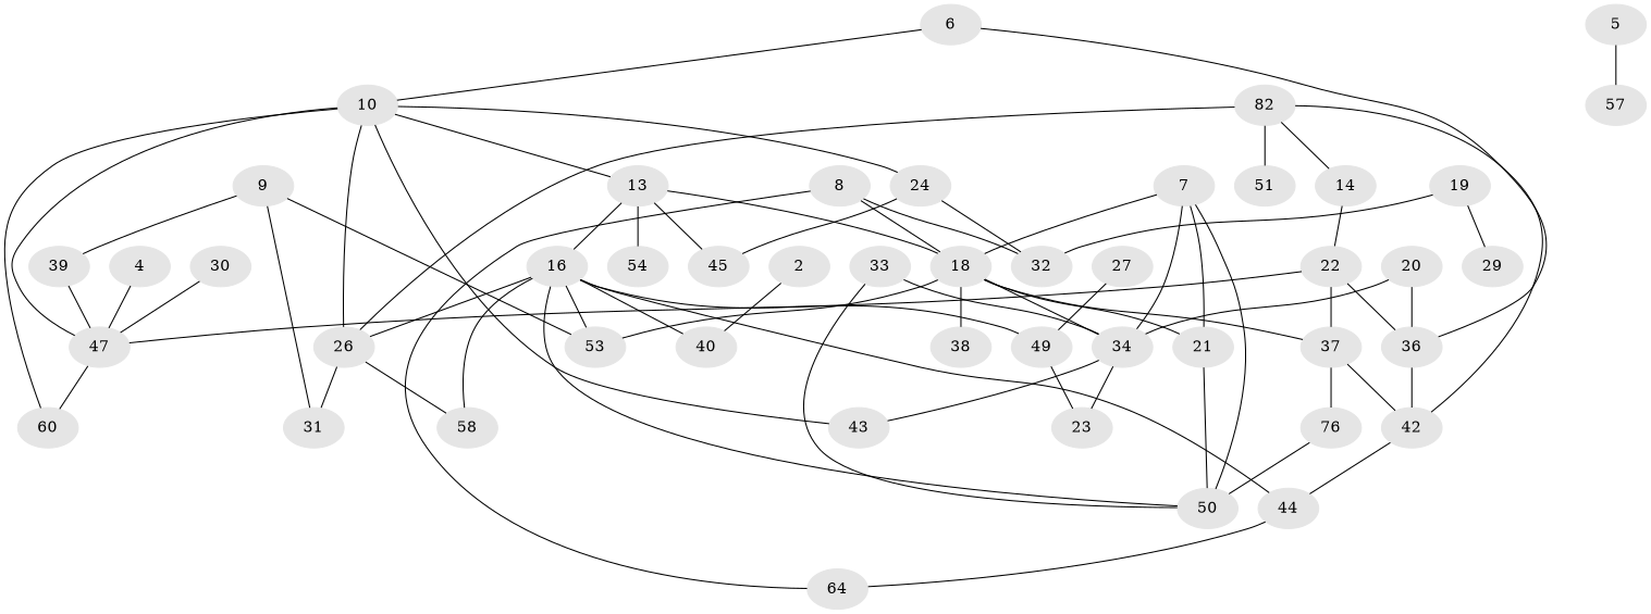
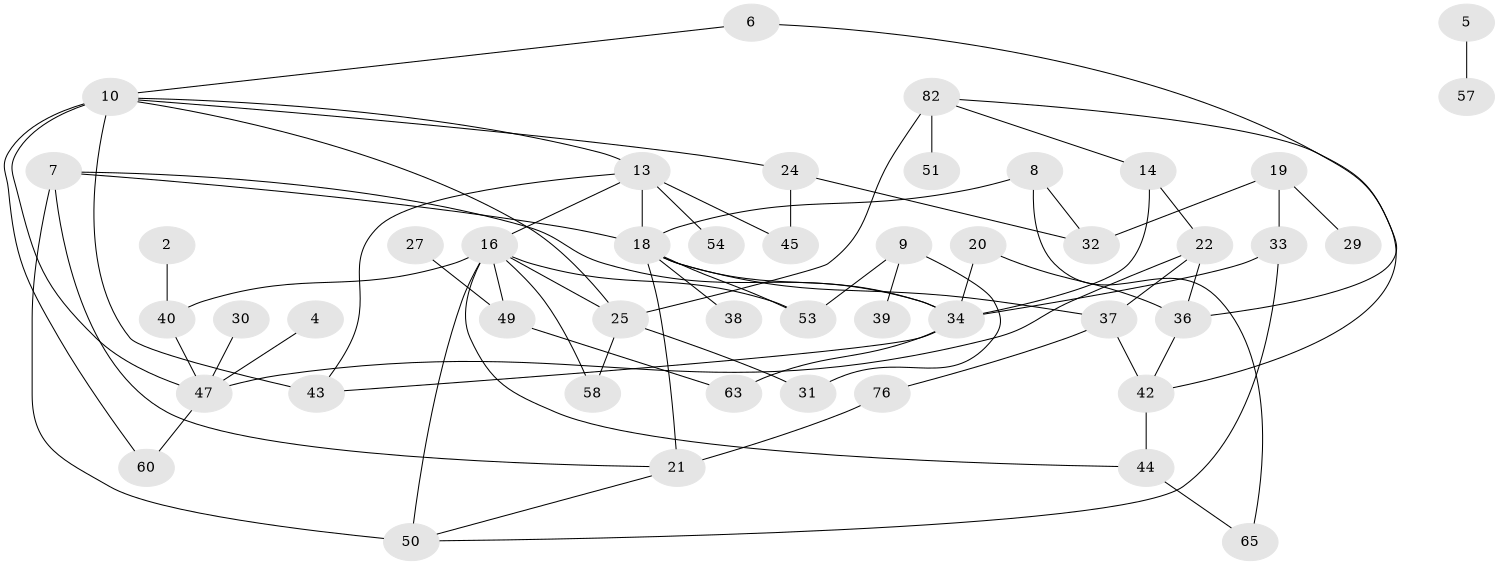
  graph {
    node [color=gray90 style=filled]
    edge [weight=1.0]
    2
    40
    4
    47
    60
    5
    57
    6
    10
    36
    13
    24
-   25 [label=26]
+   25
    43
    42
    7
    18
    34
    50
    21
    38
    53
    37
-   63 [label=23]
+   63
    8
    32
-   64
+   64 [label=65]
    9
    31
    39
    16
    45
    n33 [label=54]
    58
    n35 [label=82]
    14
    51
    22
    44
    49
    n41 [label=76]
    19
    29
    33
    20
    27
    30
    2 -- 40
    4 -- 47
    47 -- 60
    5 -- 57
    6 -- 10
    6 -- 36
    10 -- 47
    10 -- 60
    10 -- 13
    10 -- 24
    10 -- 25
    10 -- 43 [weight=3.0]
    36 -- 42
+   13 -- 43 [weight=2.0]
    13 -- 18
    13 -- 16
    13 -- 45
    13 -- n33
    24 -- 32
    24 -- 45
    25 -- 31
    25 -- 58
    42 -- 44
    7 -- 18
    7 -- 34
    7 -- 50 [weight=2.0]
    7 -- 21
    18 -- 34
    18 -- 21
    18 -- 38
    18 -- 53
    18 -- 37
    34 -- 43
    34 -- 63
    21 -- 50
    37 -- 42 [weight=2.0]
    37 -- n41
    8 -- 18
    8 -- 32
    8 -- 64
    9 -- 53
    9 -- 31
    9 -- 39
-   39 -- 47
+   40 -- 47
    16 -- 40
    16 -- 25
    16 -- 50
    16 -- 53
    16 -- 58
    16 -- 44
    16 -- 49
    n35 -- 25 [weight=2.0]
    n35 -- 42
    n35 -- 14
    n35 -- 51
+   14 -- 34 [weight=2.0]
    14 -- 22
    22 -- 47
    22 -- 36
    22 -- 37 [weight=2.0]
    44 -- 64
    49 -- 63
-   n41 -- 50 [weight=2.0]
+   n41 -- 21 [weight=2.0]
    19 -- 32
    19 -- 29
+   19 -- 33
    33 -- 34
    33 -- 50
    20 -- 36
    20 -- 34
    27 -- 49
    30 -- 47
  }
